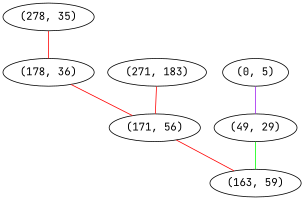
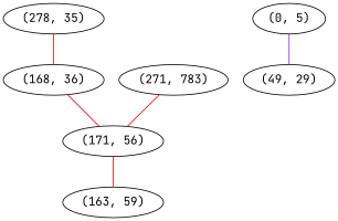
  graph {
    fontname="JetBrains Mono"
    node [fontname="JetBrains Mono"]
    edge [color=red fontname="JetBrains Mono" weight=1]
    "(278, 35)"
-   "(178, 36)"
+   "(178, 36)" [label="(168, 36)"]
    "(171, 56)"
    n4 [label="(0, 5)"]
    "(49, 29)"
    "(163, 59)"
-   "(271, 183)"
+   "(271, 183)" [label="(271, 783)"]
    "(278, 35)" -- "(178, 36)"
    "(178, 36)" -- "(171, 56)"
    "(171, 56)" -- "(163, 59)"
    n4 -- "(49, 29)" [color=purple weight=4]
-   "(49, 29)" -- "(163, 59)" [color=green weight=2]
    "(271, 183)" -- "(171, 56)"
  }
